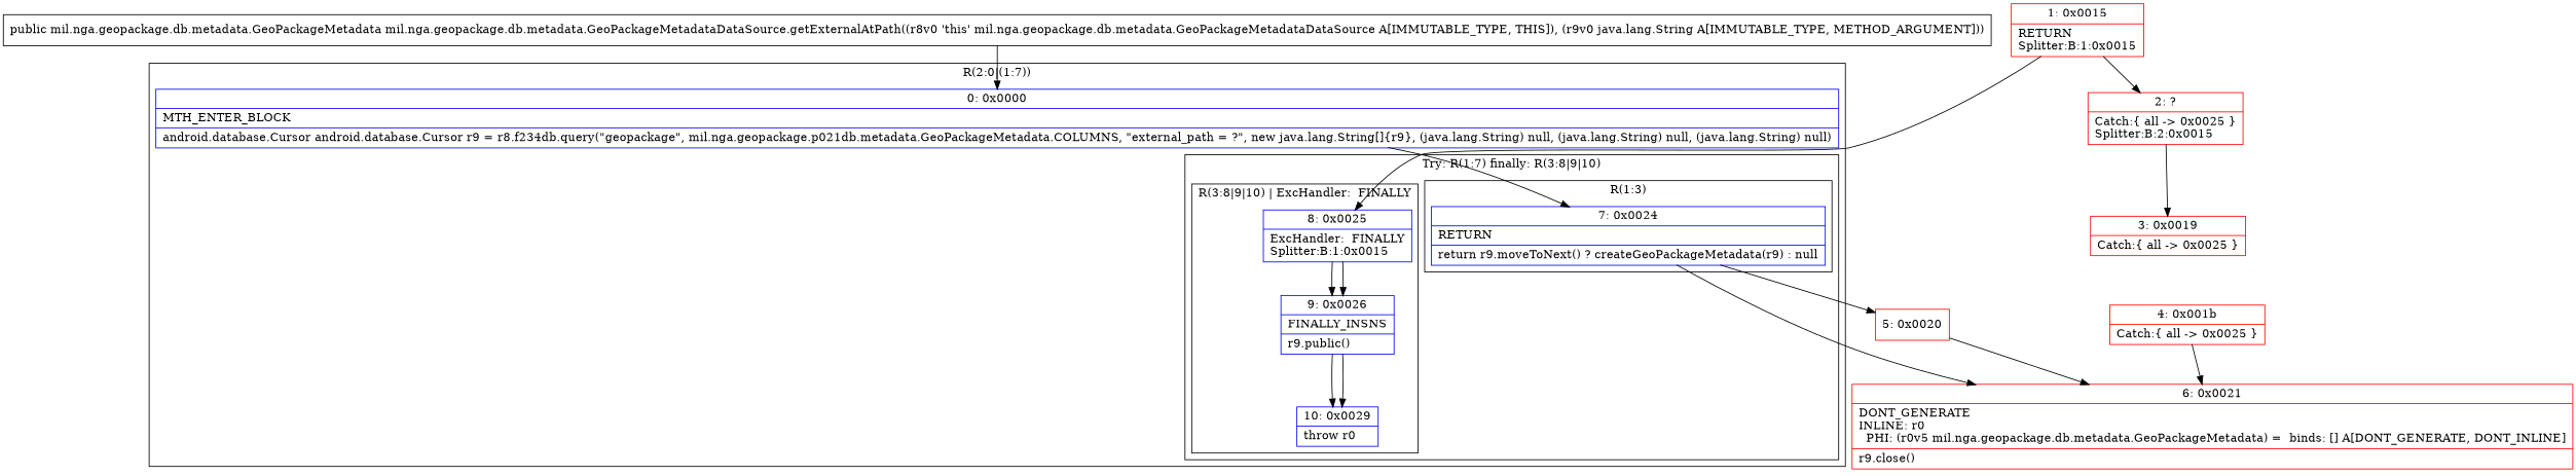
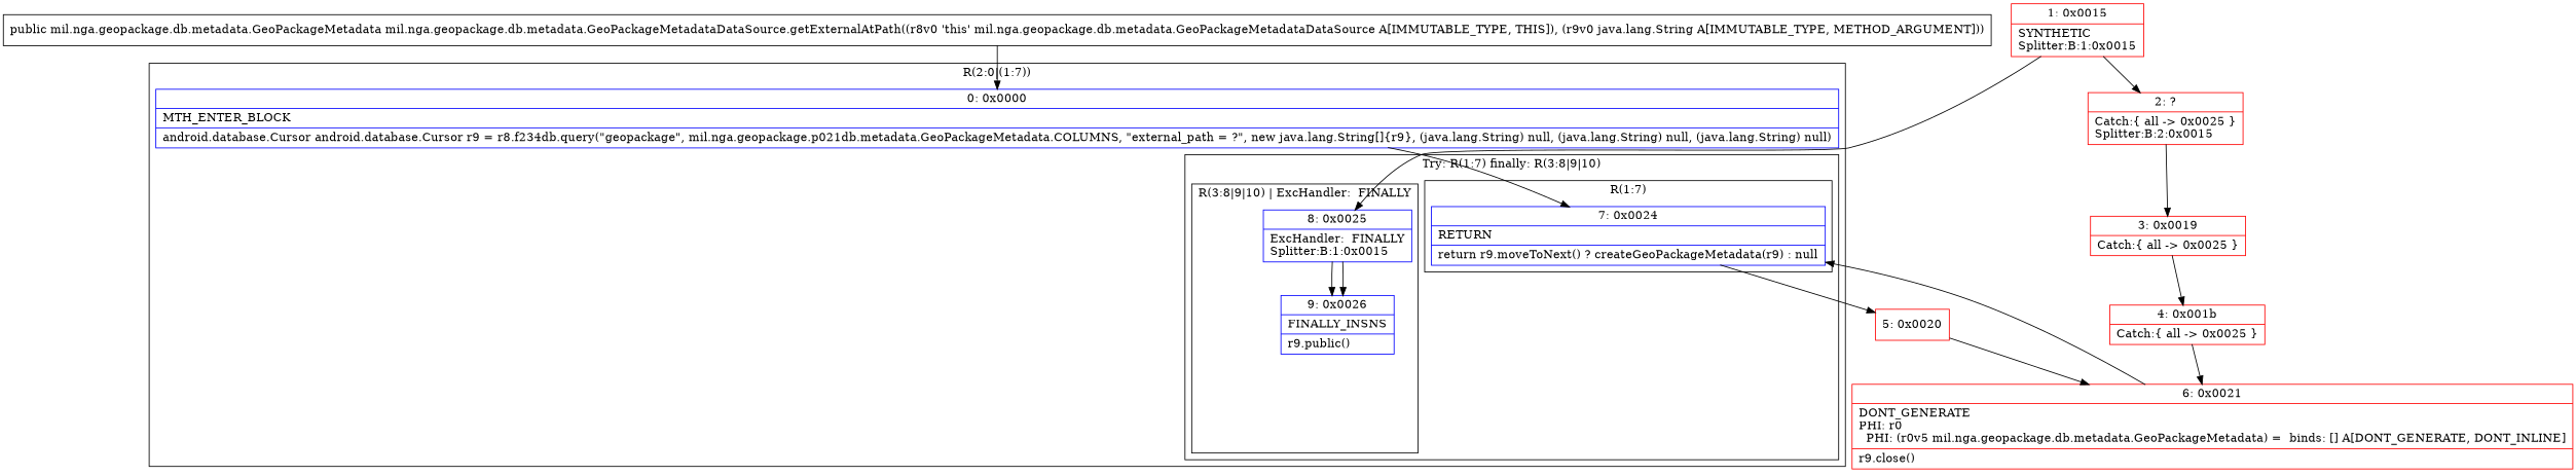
  digraph {
    node [color=red shape=record]
    n1 [color=blue label="{7\:\ 0x0024|RETURN\l|return r9.moveToNext() ? createGeoPackageMetadata(r9) : null\l}"]
    n2 [color=blue label="{8\:\ 0x0025|ExcHandler:  FINALLY\lSplitter:B:1:0x0015\l}"]
    n3 [color=blue label="{9\:\ 0x0026|FINALLY_INSNS\l|r9.public()\l}"]
-   n4 [color=blue label="{10\:\ 0x0029|throw r0\l}"]
    n5 [color=blue label="{0\:\ 0x0000|MTH_ENTER_BLOCK\l|android.database.Cursor android.database.Cursor r9 = r8.f234db.query(\"geopackage\", mil.nga.geopackage.p021db.metadata.GeoPackageMetadata.COLUMNS, \"external_path = ?\", new java.lang.String[]\{r9\}, (java.lang.String) null, (java.lang.String) null, (java.lang.String) null)\l}"]
    n6 [label="{5\:\ 0x0020}"]
-   n7 [label="{1\:\ 0x0015|RETURN\lSplitter:B:1:0x0015\l}"]
+   n7 [label="{1\:\ 0x0015|SYNTHETIC\lSplitter:B:1:0x0015\l}"]
    n8 [label="{2\:\ ?|Catch:\{ all \-\> 0x0025 \}\lSplitter:B:2:0x0015\l}"]
    n9 [label="{3\:\ 0x0019|Catch:\{ all \-\> 0x0025 \}\l}"]
    n10 [label="{4\:\ 0x001b|Catch:\{ all \-\> 0x0025 \}\l}"]
-   n11 [label="{6\:\ 0x0021|DONT_GENERATE\lINLINE: r0 \l  PHI: (r0v5 mil.nga.geopackage.db.metadata.GeoPackageMetadata) =  binds: [] A[DONT_GENERATE, DONT_INLINE]\l|r9.close()\l}"]
+   n11 [label="{6\:\ 0x0021|DONT_GENERATE\lPHI: r0 \l  PHI: (r0v5 mil.nga.geopackage.db.metadata.GeoPackageMetadata) =  binds: [] A[DONT_GENERATE, DONT_INLINE]\l|r9.close()\l}"]
    n12 [label="{public mil.nga.geopackage.db.metadata.GeoPackageMetadata mil.nga.geopackage.db.metadata.GeoPackageMetadataDataSource.getExternalAtPath((r8v0 'this' mil.nga.geopackage.db.metadata.GeoPackageMetadataDataSource A[IMMUTABLE_TYPE, THIS]), (r9v0 java.lang.String A[IMMUTABLE_TYPE, METHOD_ARGUMENT])) }" color=""]
    subgraph cluster_1 {
      label="R(2:0|(1:7))"
      n5
      subgraph cluster_2 {
        label="Try: R(1:7) finally: R(3:8|9|10)"
        subgraph cluster_3 {
-         label="R(1:3)"
+         label="R(1:7)"
          n1
        }
        subgraph cluster_4 {
          label="R(3:8|9|10) | ExcHandler:  FINALLY\l"
          n2
          n3
-         n4
        }
      }
    }
    subgraph cluster_5 {
      label="R(3:8|9|10) | ExcHandler:  FINALLY\l"
    }
    n1 -> n6
    n2 -> n3
    n2 -> n3
-   n3 -> n4
-   n3 -> n4
    n5 -> n1
    n6 -> n11
    n7 -> n2
    n7 -> n8
    n8 -> n9
+   n9 -> n10
    n10 -> n11
-   n1 -> n11
+   n11 -> n1
    n12 -> n5
  }
